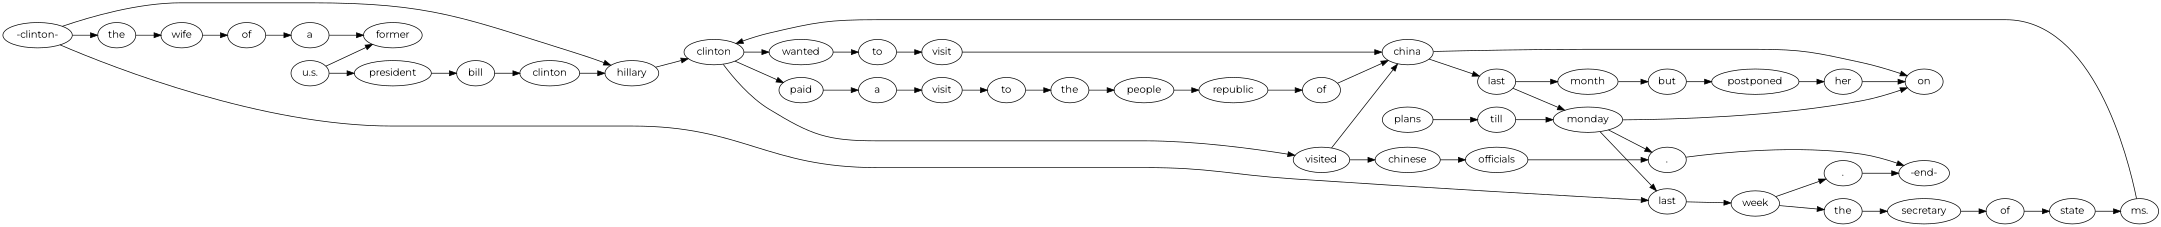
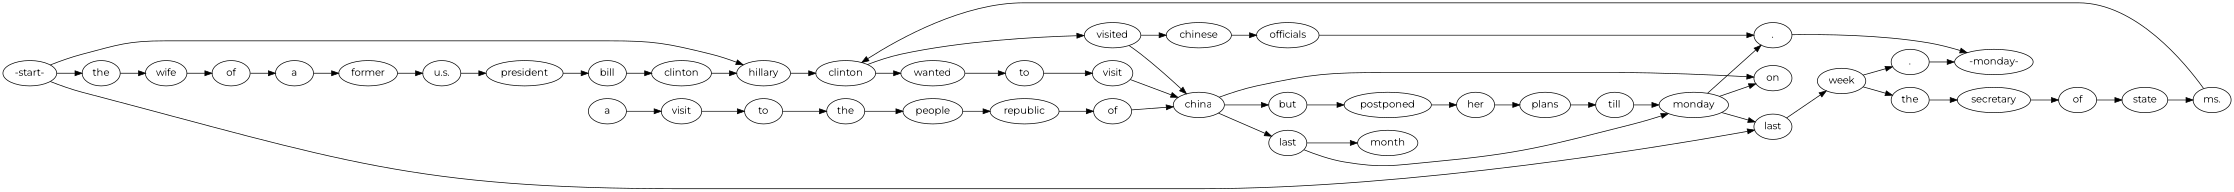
  strict digraph {
    fontname=Montserrat
    rankdir=LR
    node [fontname=Montserrat]
    edge [fontname=Montserrat weight=2.0]
-   n1 [info="[(0, 0), (1, 0), (2, 0), (3, 0)]" label="-clinton-"]
+   n1 [info="[(0, 0), (1, 0), (2, 0), (3, 0)]" label="-start-"]
    n2 [info="[(0, 10), (1, 1), (2, 1)]" label=hillary]
    n3 [info="[(0, 1)]" label=the]
    n4 [info="[(1, 15), (3, 1)]" label=last]
    n5 [info="[(0, 11), (1, 2), (2, 2), (3, 8)]" label=clinton]
    n6 [info="[(0, 2)]" label=wife]
    n7 [info="[(1, 16), (3, 2)]" label=week]
    n8 [info="[(0, 3)]" label=of]
    n9 [info="[(0, 4)]" label=a]
    n10 [info="[(0, 5)]" label=former]
    n11 [info="[(0, 6)]" label="u.s."]
    n12 [info="[(0, 7)]" label=president]
    n13 [info="[(0, 8)]" label=bill]
    n14 [info="[(0, 9)]" label=clinton]
    n15 [info="[(0, 12), (3, 9)]" label=visited]
    n16 [info="[(1, 3)]" label=wanted]
-   n17 [info="[(2, 3)]" label=paid]
    n18 [info="[(0, 13), (1, 6), (2, 11)]" label=china]
    n19 [info="[(3, 10)]" label=chinese]
    n20 [info="[(1, 4)]" label=to]
    n21 [info="[(2, 4)]" label=a]
    n22 [info="[(0, 14), (1, 7)]" label=last]
    n23 [info="[(2, 12)]" label=on]
    n24 [info="[(3, 11)]" label=officials]
    n25 [info="[(0, 15), (1, 14), (2, 13)]" label=monday]
    n26 [info="[(1, 8)]" label=month]
    n27 [info="[(0, 16), (2, 14), (3, 12)]" label="."]
    n28 [info="[(1, 9)]" label=but]
-   n29 [info="[(0, 17), (1, 18), (2, 15), (3, 13)]" label="-end-"]
+   n29 [info="[(0, 17), (1, 18), (2, 15), (3, 13)]" label="-monday-"]
    n30 [info="[(1, 5)]" label=visit]
    n31 [info="[(1, 10)]" label=postponed]
    n32 [info="[(1, 11)]" label=her]
    n33 [info="[(1, 12)]" label=plans]
    n34 [info="[(1, 13)]" label=till]
    n35 [info="[(1, 17)]" label="."]
    n36 [info="[(3, 3)]" label=the]
    n37 [info="[(3, 4)]" label=secretary]
    n38 [info="[(2, 5)]" label=visit]
    n39 [info="[(2, 6)]" label=to]
    n40 [info="[(2, 7)]" label=the]
    n41 [info="[(2, 8)]" label=people]
    n42 [info="[(2, 9)]" label=republic]
    n43 [info="[(2, 10)]" label=of]
    n44 [info="[(3, 5)]" label=of]
    n45 [info="[(3, 6)]" label=state]
    n46 [info="[(3, 7)]" label="ms."]
    n1 -> n2 [weight=0.27777777777777773]
    n1 -> n3 [weight=1.25]
    n1 -> n4 [weight=0.703125]
    n2 -> n5 [weight=0.19444444444444445]
    n3 -> n6
    n4 -> n7 [weight=0.5]
    n5 -> n15 [weight=0.375]
    n5 -> n16 [weight=1.25]
-   n5 -> n17 [weight=1.25]
    n6 -> n8
    n7 -> n35 [weight=1.5]
    n7 -> n36 [weight=1.5]
    n8 -> n9
    n9 -> n10
-   n11 -> n10
+   n10 -> n11
    n11 -> n12
    n12 -> n13
    n13 -> n14
    n14 -> n2 [weight=1.3333333333333333]
    n15 -> n18 [weight=0.8333333333333334]
    n15 -> n19 [weight=1.5]
    n16 -> n20
-   n17 -> n21
    n18 -> n22 [weight=0.4166666666666667]
    n18 -> n23 [weight=1.3333333333333333]
    n19 -> n24
    n20 -> n30
    n21 -> n38
    n22 -> n25 [weight=0.7291666666666666]
    n22 -> n26 [weight=1.5]
    n24 -> n27 [weight=1.3333333333333333]
    n25 -> n4 [weight=0.8333333333333334]
    n25 -> n23 [weight=1.3333333333333333]
    n25 -> n27 [weight=0.3333333333333333]
-   n26 -> n28
+   n18 -> n28
    n27 -> n29 [weight=0.19444444444444445]
    n28 -> n31
    n30 -> n18 [weight=1.3333333333333333]
    n31 -> n32
-   n32 -> n23
+   n32 -> n33
    n33 -> n34
    n34 -> n25 [weight=1.3333333333333333]
    n35 -> n29 [weight=1.25]
    n36 -> n37
    n37 -> n44
    n38 -> n39
    n39 -> n40
    n40 -> n41
    n41 -> n42
    n42 -> n43
    n43 -> n18 [weight=1.3333333333333333]
    n44 -> n45
    n45 -> n46
    n46 -> n5 [weight=1.25]
  }
